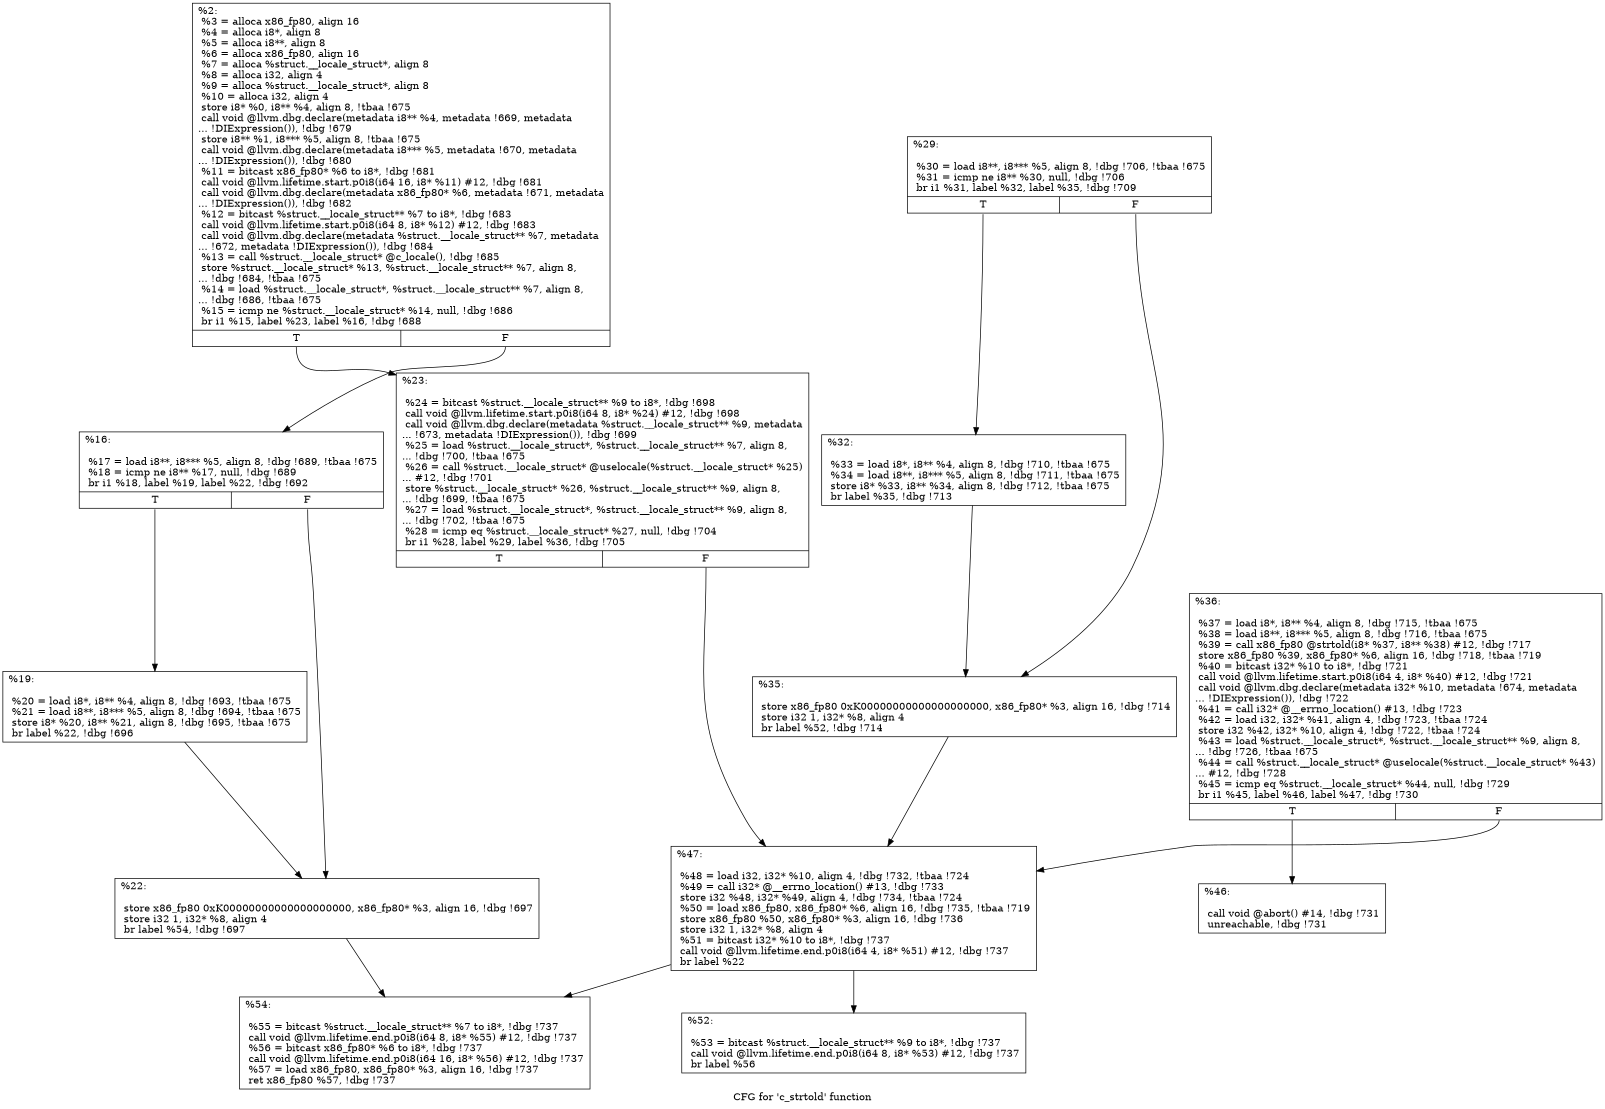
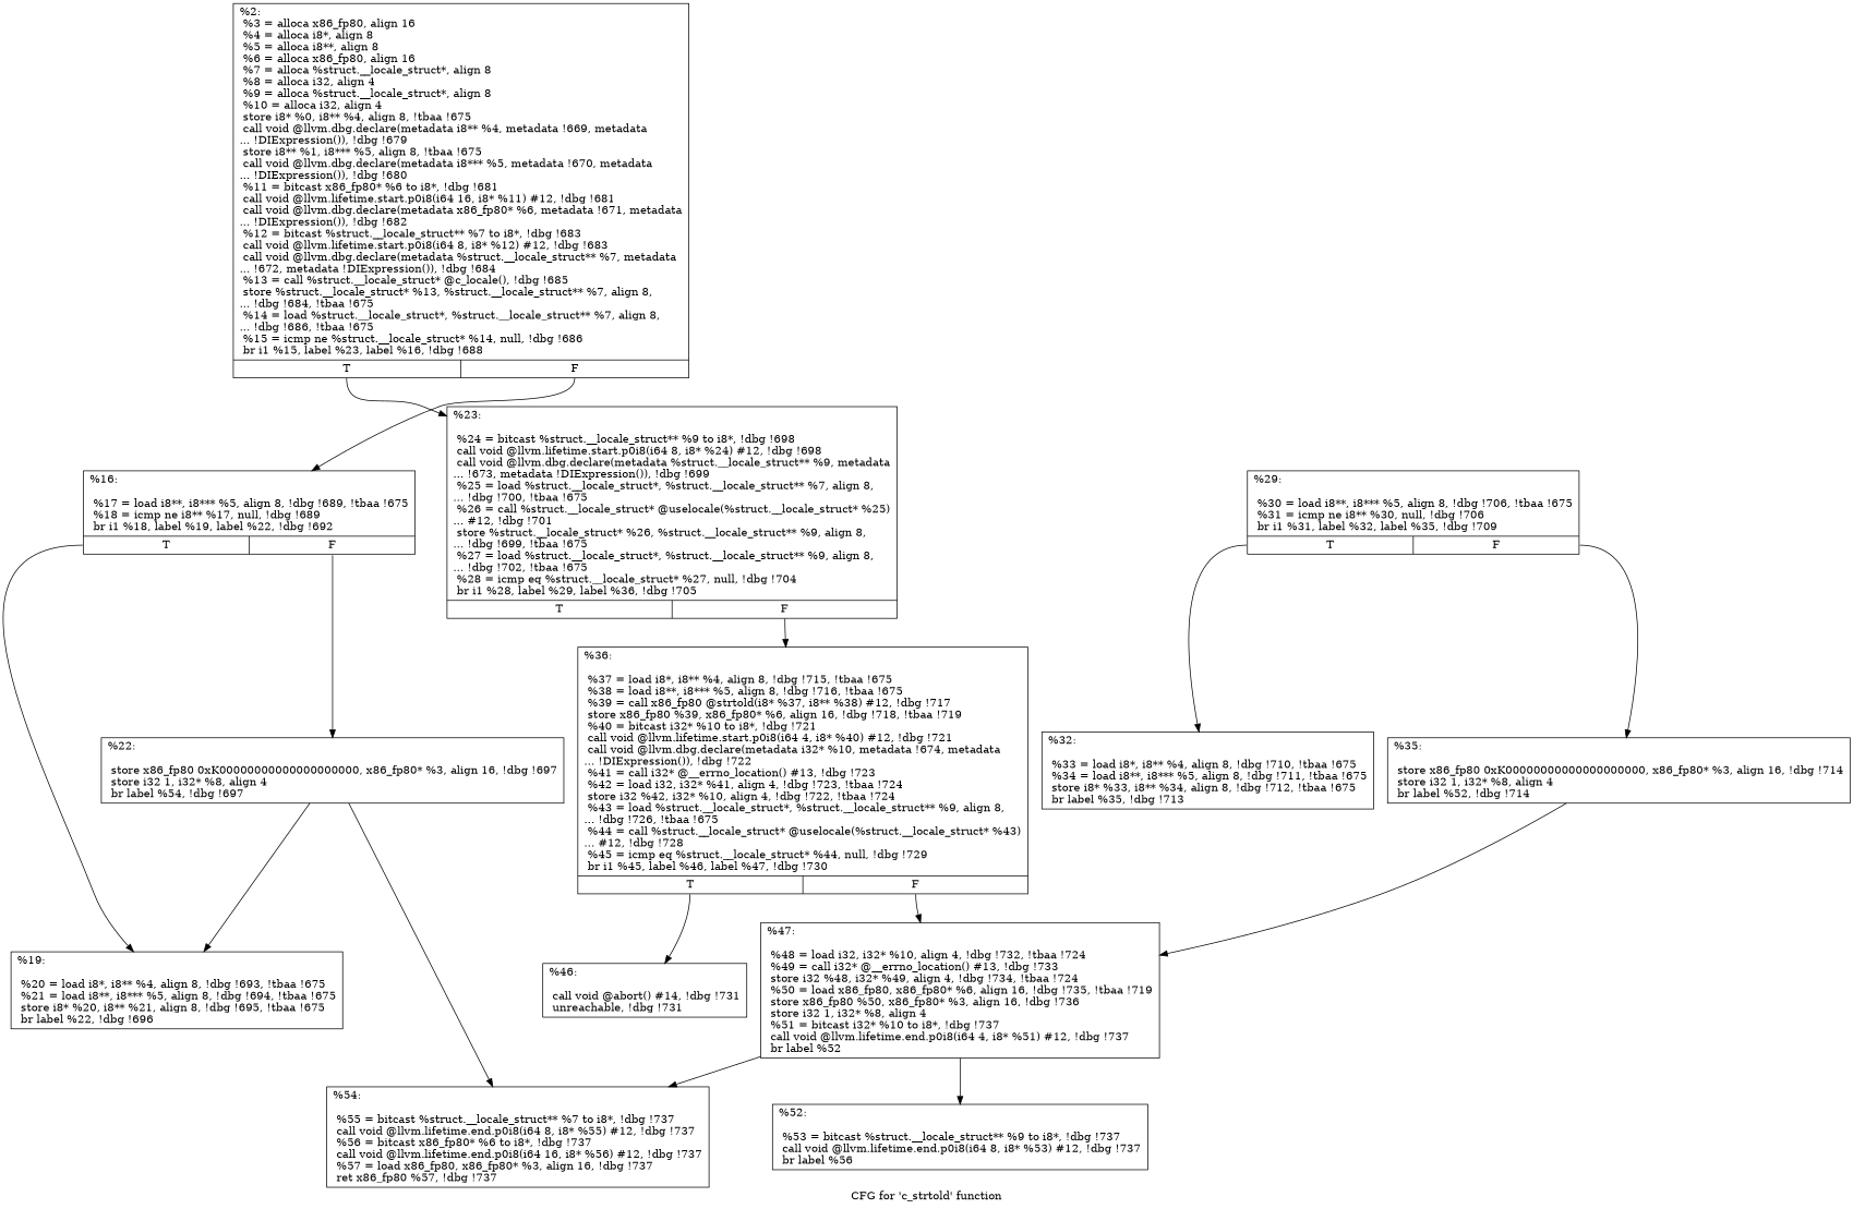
  digraph {
    label="CFG for 'c_strtold' function"
    node [shape=record]
    n1 [label="{%2:\l  %3 = alloca x86_fp80, align 16\l  %4 = alloca i8*, align 8\l  %5 = alloca i8**, align 8\l  %6 = alloca x86_fp80, align 16\l  %7 = alloca %struct.__locale_struct*, align 8\l  %8 = alloca i32, align 4\l  %9 = alloca %struct.__locale_struct*, align 8\l  %10 = alloca i32, align 4\l  store i8* %0, i8** %4, align 8, !tbaa !675\l  call void @llvm.dbg.declare(metadata i8** %4, metadata !669, metadata\l... !DIExpression()), !dbg !679\l  store i8** %1, i8*** %5, align 8, !tbaa !675\l  call void @llvm.dbg.declare(metadata i8*** %5, metadata !670, metadata\l... !DIExpression()), !dbg !680\l  %11 = bitcast x86_fp80* %6 to i8*, !dbg !681\l  call void @llvm.lifetime.start.p0i8(i64 16, i8* %11) #12, !dbg !681\l  call void @llvm.dbg.declare(metadata x86_fp80* %6, metadata !671, metadata\l... !DIExpression()), !dbg !682\l  %12 = bitcast %struct.__locale_struct** %7 to i8*, !dbg !683\l  call void @llvm.lifetime.start.p0i8(i64 8, i8* %12) #12, !dbg !683\l  call void @llvm.dbg.declare(metadata %struct.__locale_struct** %7, metadata\l... !672, metadata !DIExpression()), !dbg !684\l  %13 = call %struct.__locale_struct* @c_locale(), !dbg !685\l  store %struct.__locale_struct* %13, %struct.__locale_struct** %7, align 8,\l... !dbg !684, !tbaa !675\l  %14 = load %struct.__locale_struct*, %struct.__locale_struct** %7, align 8,\l... !dbg !686, !tbaa !675\l  %15 = icmp ne %struct.__locale_struct* %14, null, !dbg !686\l  br i1 %15, label %23, label %16, !dbg !688\l|{<s0>T|<s1>F}}"]
    n2 [label="{%23:\l\l  %24 = bitcast %struct.__locale_struct** %9 to i8*, !dbg !698\l  call void @llvm.lifetime.start.p0i8(i64 8, i8* %24) #12, !dbg !698\l  call void @llvm.dbg.declare(metadata %struct.__locale_struct** %9, metadata\l... !673, metadata !DIExpression()), !dbg !699\l  %25 = load %struct.__locale_struct*, %struct.__locale_struct** %7, align 8,\l... !dbg !700, !tbaa !675\l  %26 = call %struct.__locale_struct* @uselocale(%struct.__locale_struct* %25)\l... #12, !dbg !701\l  store %struct.__locale_struct* %26, %struct.__locale_struct** %9, align 8,\l... !dbg !699, !tbaa !675\l  %27 = load %struct.__locale_struct*, %struct.__locale_struct** %9, align 8,\l... !dbg !702, !tbaa !675\l  %28 = icmp eq %struct.__locale_struct* %27, null, !dbg !704\l  br i1 %28, label %29, label %36, !dbg !705\l|{<s0>T|<s1>F}}"]
    n3 [label="{%16:\l\l  %17 = load i8**, i8*** %5, align 8, !dbg !689, !tbaa !675\l  %18 = icmp ne i8** %17, null, !dbg !689\l  br i1 %18, label %19, label %22, !dbg !692\l|{<s0>T|<s1>F}}"]
    n4 [label="{%36:\l\l  %37 = load i8*, i8** %4, align 8, !dbg !715, !tbaa !675\l  %38 = load i8**, i8*** %5, align 8, !dbg !716, !tbaa !675\l  %39 = call x86_fp80 @strtold(i8* %37, i8** %38) #12, !dbg !717\l  store x86_fp80 %39, x86_fp80* %6, align 16, !dbg !718, !tbaa !719\l  %40 = bitcast i32* %10 to i8*, !dbg !721\l  call void @llvm.lifetime.start.p0i8(i64 4, i8* %40) #12, !dbg !721\l  call void @llvm.dbg.declare(metadata i32* %10, metadata !674, metadata\l... !DIExpression()), !dbg !722\l  %41 = call i32* @__errno_location() #13, !dbg !723\l  %42 = load i32, i32* %41, align 4, !dbg !723, !tbaa !724\l  store i32 %42, i32* %10, align 4, !dbg !722, !tbaa !724\l  %43 = load %struct.__locale_struct*, %struct.__locale_struct** %9, align 8,\l... !dbg !726, !tbaa !675\l  %44 = call %struct.__locale_struct* @uselocale(%struct.__locale_struct* %43)\l... #12, !dbg !728\l  %45 = icmp eq %struct.__locale_struct* %44, null, !dbg !729\l  br i1 %45, label %46, label %47, !dbg !730\l|{<s0>T|<s1>F}}"]
    n5 [label="{%19:\l\l  %20 = load i8*, i8** %4, align 8, !dbg !693, !tbaa !675\l  %21 = load i8**, i8*** %5, align 8, !dbg !694, !tbaa !675\l  store i8* %20, i8** %21, align 8, !dbg !695, !tbaa !675\l  br label %22, !dbg !696\l}"]
    n6 [label="{%22:\l\l  store x86_fp80 0xK00000000000000000000, x86_fp80* %3, align 16, !dbg !697\l  store i32 1, i32* %8, align 4\l  br label %54, !dbg !697\l}"]
    n7 [label="{%29:\l\l  %30 = load i8**, i8*** %5, align 8, !dbg !706, !tbaa !675\l  %31 = icmp ne i8** %30, null, !dbg !706\l  br i1 %31, label %32, label %35, !dbg !709\l|{<s0>T|<s1>F}}"]
    n8 [label="{%32:\l\l  %33 = load i8*, i8** %4, align 8, !dbg !710, !tbaa !675\l  %34 = load i8**, i8*** %5, align 8, !dbg !711, !tbaa !675\l  store i8* %33, i8** %34, align 8, !dbg !712, !tbaa !675\l  br label %35, !dbg !713\l}"]
    n9 [label="{%35:\l\l  store x86_fp80 0xK00000000000000000000, x86_fp80* %3, align 16, !dbg !714\l  store i32 1, i32* %8, align 4\l  br label %52, !dbg !714\l}"]
    n10 [label="{%46:\l\l  call void @abort() #14, !dbg !731\l  unreachable, !dbg !731\l}"]
-   n11 [label="{%47:\l\l  %48 = load i32, i32* %10, align 4, !dbg !732, !tbaa !724\l  %49 = call i32* @__errno_location() #13, !dbg !733\l  store i32 %48, i32* %49, align 4, !dbg !734, !tbaa !724\l  %50 = load x86_fp80, x86_fp80* %6, align 16, !dbg !735, !tbaa !719\l  store x86_fp80 %50, x86_fp80* %3, align 16, !dbg !736\l  store i32 1, i32* %8, align 4\l  %51 = bitcast i32* %10 to i8*, !dbg !737\l  call void @llvm.lifetime.end.p0i8(i64 4, i8* %51) #12, !dbg !737\l  br label %22\l}"]
+   n11 [label="{%47:\l\l  %48 = load i32, i32* %10, align 4, !dbg !732, !tbaa !724\l  %49 = call i32* @__errno_location() #13, !dbg !733\l  store i32 %48, i32* %49, align 4, !dbg !734, !tbaa !724\l  %50 = load x86_fp80, x86_fp80* %6, align 16, !dbg !735, !tbaa !719\l  store x86_fp80 %50, x86_fp80* %3, align 16, !dbg !736\l  store i32 1, i32* %8, align 4\l  %51 = bitcast i32* %10 to i8*, !dbg !737\l  call void @llvm.lifetime.end.p0i8(i64 4, i8* %51) #12, !dbg !737\l  br label %52\l}"]
    n12 [label="{%54:\l\l  %55 = bitcast %struct.__locale_struct** %7 to i8*, !dbg !737\l  call void @llvm.lifetime.end.p0i8(i64 8, i8* %55) #12, !dbg !737\l  %56 = bitcast x86_fp80* %6 to i8*, !dbg !737\l  call void @llvm.lifetime.end.p0i8(i64 16, i8* %56) #12, !dbg !737\l  %57 = load x86_fp80, x86_fp80* %3, align 16, !dbg !737\l  ret x86_fp80 %57, !dbg !737\l}"]
    n13 [label="{%52:\l\l  %53 = bitcast %struct.__locale_struct** %9 to i8*, !dbg !737\l  call void @llvm.lifetime.end.p0i8(i64 8, i8* %53) #12, !dbg !737\l  br label %56\l}"]
    n1 -> n2 [tailport=s0]
    n1 -> n3 [tailport=s1]
-   n2 -> n11 [tailport=s1]
+   n2 -> n4 [tailport=s1]
    n3 -> n5 [tailport=s0]
    n3 -> n6 [tailport=s1]
    n4 -> n10 [tailport=s0]
    n4 -> n11 [tailport=s1]
-   n5 -> n6
+   n6 -> n5
    n6 -> n12
    n7 -> n8 [tailport=s0]
    n7 -> n9 [tailport=s1]
-   n8 -> n9
    n9 -> n11
    n11 -> n12
    n11 -> n13
  }
